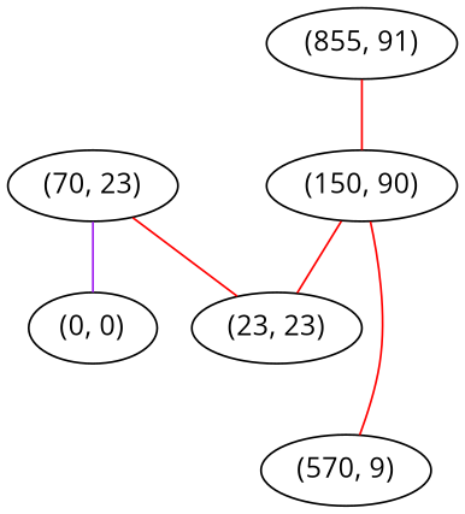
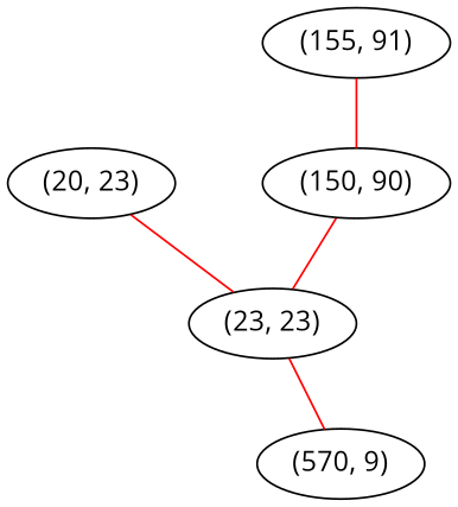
  graph {
    fontname="Open Sans"
    node [fontname="Open Sans"]
    edge [color=red fontname="Open Sans" weight=1]
-   "(20, 23)" [label="(70, 23)"]
+   "(20, 23)"
    "(23, 23)"
-   "(0, 0)"
    n4 [label="(570, 9)"]
    "(150, 90)"
-   "(155, 91)" [label="(855, 91)"]
+   "(155, 91)"
    "(20, 23)" -- "(23, 23)"
-   "(20, 23)" -- "(0, 0)" [color=purple weight=4]
-   "(150, 90)" -- n4
+   "(23, 23)" -- n4
    "(150, 90)" -- "(23, 23)"
    "(155, 91)" -- "(150, 90)"
  }
